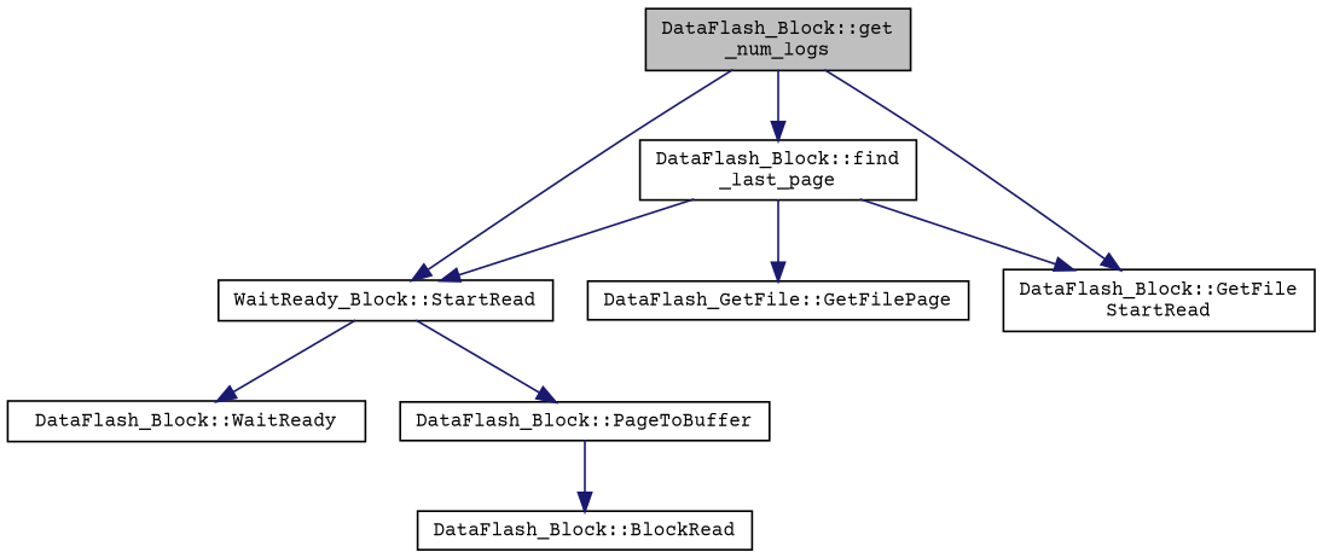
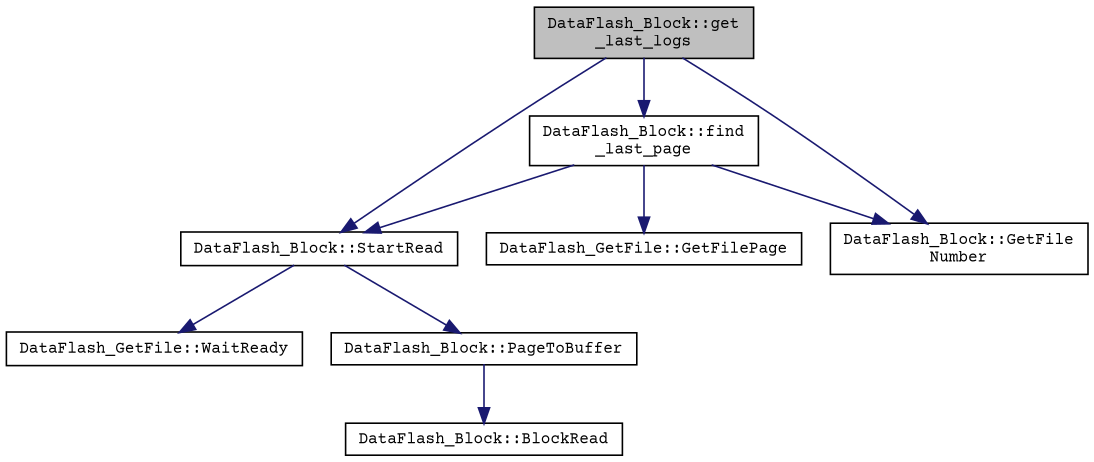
  digraph {
    fontname="Courier Prime"
    rankdir=TB
    node [color=black fillcolor=white fontname="Courier Prime" fontsize=10 shape=record style=filled]
    edge [color=midnightblue fontname="Courier Prime" fontsize=10 labelfontname=Helvetica labelfontsize=10 style=solid]
-   n1 [fillcolor=grey75 fontcolor=black height=0.2 label="DataFlash_Block::get\l_num_logs" width=0.4]
+   n1 [fillcolor=grey75 fontcolor=black height=0.2 label="DataFlash_Block::get\l_last_logs" width=0.4]
    n2 [height=0.2 label="DataFlash_Block::find\l_last_page" width=0.4]
-   n3 [height=0.2 label="WaitReady_Block::StartRead" width=0.4]
-   n4 [height=0.2 label="DataFlash_Block::GetFile\lStartRead" width=0.4]
+   n3 [height=0.2 label="DataFlash_Block::StartRead" width=0.4]
+   n4 [height=0.2 label="DataFlash_Block::GetFile\lNumber" width=0.4]
    n5 [height=0.2 label="DataFlash_GetFile::GetFilePage" width=0.4]
-   n6 [height=0.2 label="DataFlash_Block::WaitReady" width=0.4]
+   n6 [height=0.2 label="DataFlash_GetFile::WaitReady" width=0.4]
    n7 [height=0.2 label="DataFlash_Block::PageToBuffer" width=0.4]
    n8 [height=0.2 label="DataFlash_Block::BlockRead" width=0.4]
    n1 -> n2
    n1 -> n3
    n1 -> n4
    n2 -> n3
    n2 -> n4
    n2 -> n5
    n3 -> n6
    n3 -> n7
    n7 -> n8
  }
